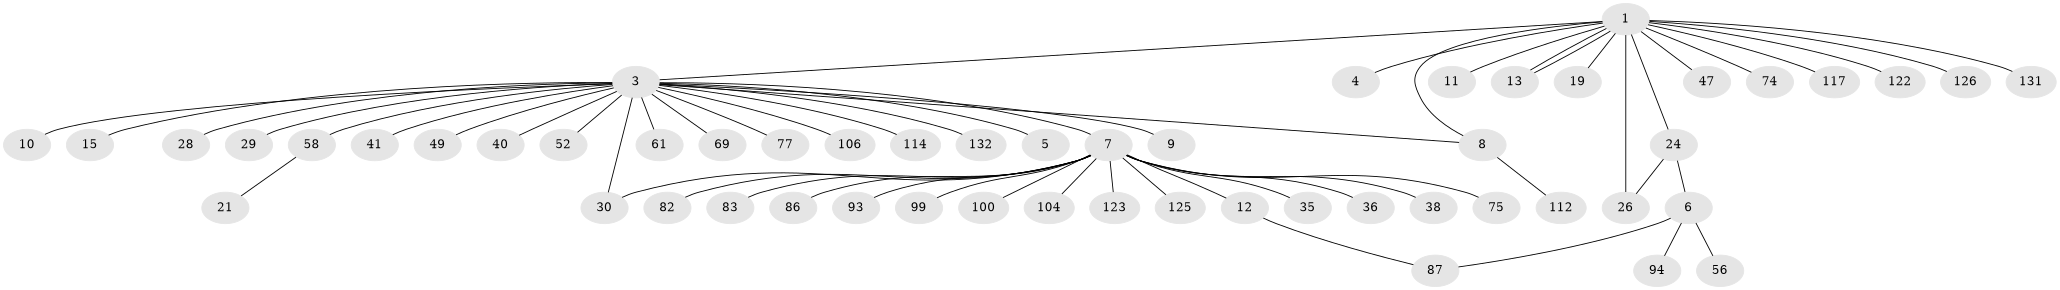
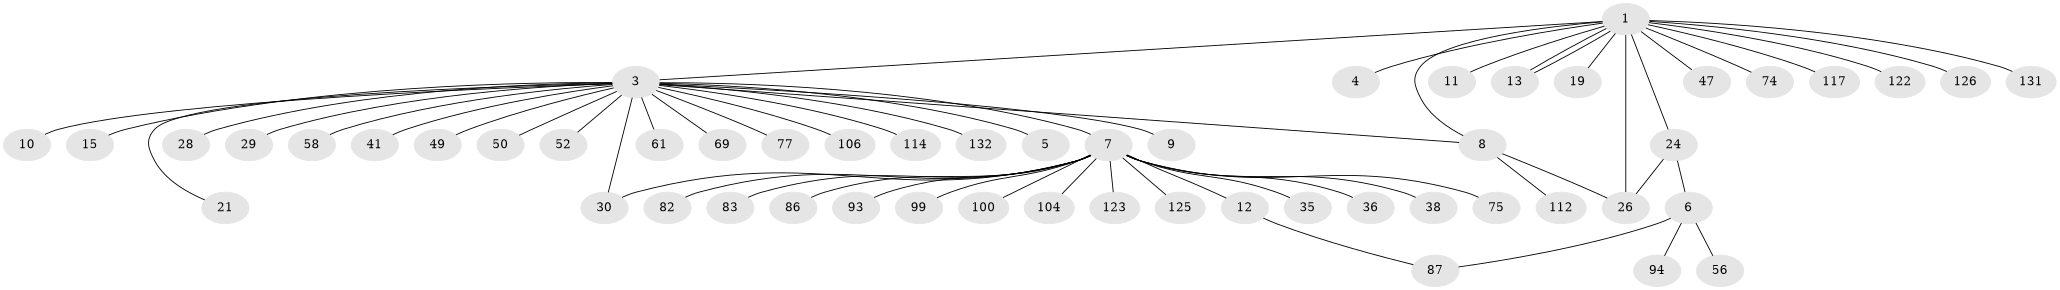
  graph {
    node [color=gray90 style=filled]
    1 [super="+2+33+17+66+79+81+85+136+49"]
    3
    4
    8 [super="+43+57+60+95+90"]
    11 [super="+63"]
    13 [super="+84"]
    19
    24 [super="+137"]
    26 [super="+55+134+107+31"]
    47
    74
    117
    122
    126
    131
    5
    7
    9 [super="+40+37+18+32+65+76+89+116+22+14+20"]
    10
    15 [super="+91"]
    21
    28
    29
    30 [super="+92"]
    41
    n26 [label=49 super="+48"]
-   50 [super="+70+120+78" label=40]
+   50 [super="+70+120+78"]
    52 [super="+101"]
    58
    61 [super="+62"]
    69
    77
    106
    114
    132
    6
    56
    87
    94
    112
    12 [super="+16+34+46+51+53+64+59+80+111+127+23+25"]
    35
    36
    38
    75
    82
    83
    86
    93
    99 [super="+109"]
    100 [super="+135"]
    104 [super="+113+128"]
    123
    125
    1 -- 3
    1 -- 4
    1 -- 8
    1 -- 11
    1 -- 13
    1 -- 13
    1 -- 19
    1 -- 24
    1 -- 26
    1 -- 47
    1 -- 74
    1 -- 117
    1 -- 122
    1 -- 126
    1 -- 131
    3 -- 8
    3 -- 5
    3 -- 7
    3 -- 9
    3 -- 10
    3 -- 15
-   58 -- 21
+   3 -- 21
    3 -- 28
    3 -- 29
    3 -- 30
    3 -- 41
    3 -- n26
    3 -- 50
    3 -- 52
    3 -- 58
    3 -- 61
    3 -- 69
    3 -- 77
    3 -- 106
    3 -- 114
    3 -- 132
+   8 -- 26
    8 -- 112
    24 -- 26
    24 -- 6
    7 -- 30
    7 -- 12
    7 -- 35
    7 -- 36
    7 -- 38
    7 -- 75
    7 -- 82
    7 -- 83
    7 -- 86
    7 -- 93
    7 -- 99
    7 -- 100
    7 -- 104
    7 -- 123
    7 -- 125
    6 -- 56
    6 -- 87
    6 -- 94
    12 -- 87
  }
